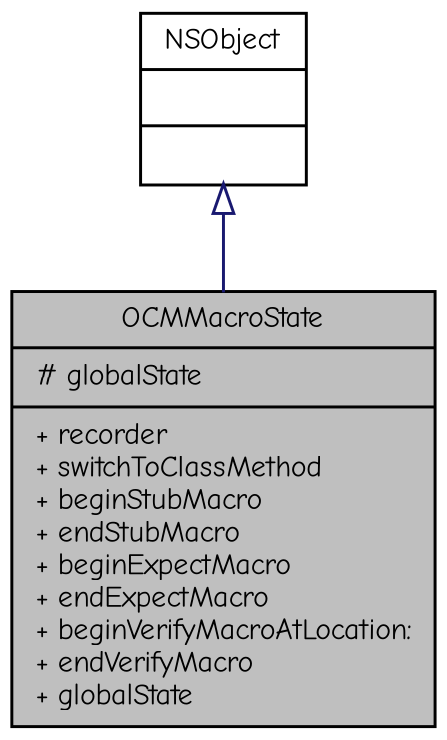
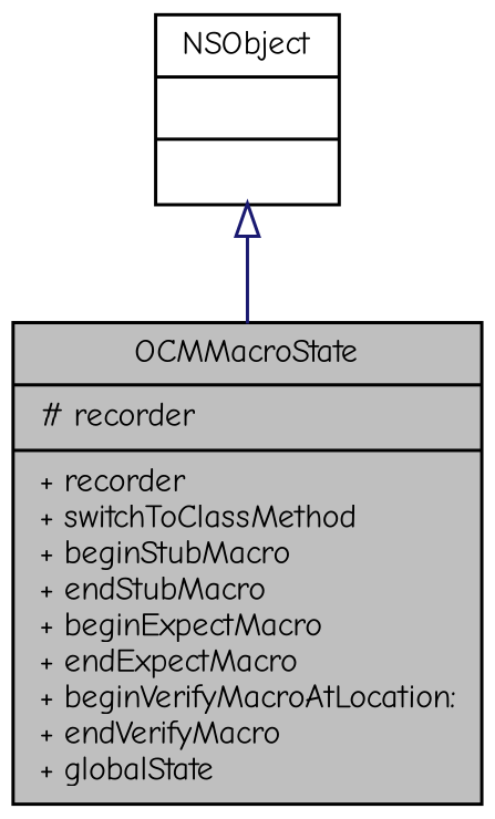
  digraph {
    fontname="Comic Neue"
    node [color=black fontname="Comic Neue" fontsize=10 shape=record]
-   n1 [fillcolor=grey75 fontcolor=black height=0.2 label="{OCMMacroState\n|# globalState\l|+ recorder\l+ switchToClassMethod\l+ beginStubMacro\l+ endStubMacro\l+ beginExpectMacro\l+ endExpectMacro\l+ beginVerifyMacroAtLocation:\l+ endVerifyMacro\l+ globalState\l}" style=filled width=0.4]
+   n1 [fillcolor=grey75 fontcolor=black height=0.2 label="{OCMMacroState\n|# recorder\l|+ recorder\l+ switchToClassMethod\l+ beginStubMacro\l+ endStubMacro\l+ beginExpectMacro\l+ endExpectMacro\l+ beginVerifyMacroAtLocation:\l+ endVerifyMacro\l+ globalState\l}" style=filled width=0.4]
    n2 [height=0.2 label="{NSObject\n||}" width=0.4]
    n2 -> n1 [arrowtail=onormal color=midnightblue dir=back fontname="Comic Neue" fontsize=10 labelfontname=Helvetica labelfontsize=10 style=solid]
  }
